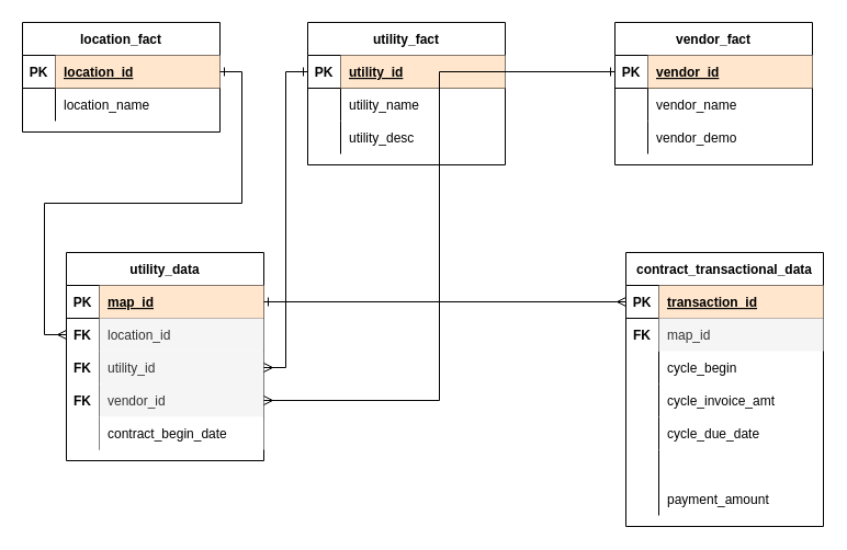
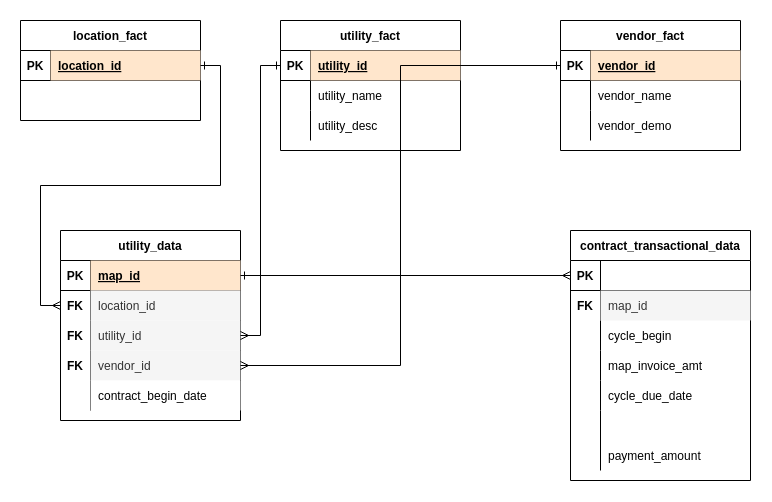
  <mxCell id="0" />
  <mxCell id="1" parent="0" />
  <mxCell id="2" value="location_fact" style="shape=table;startSize=30;container=1;collapsible=1;childLayout=tableLayout;fixedRows=1;rowLines=0;fontStyle=1;align=center;resizeLast=1;" vertex="1" parent="1"><mxGeometry x="20" y="20" width="180" height="100" as="geometry"><mxRectangle x="70" y="40" width="110" height="30" as="alternateBounds" /></mxGeometry></mxCell>
  <mxCell id="3" value="" style="shape=partialRectangle;collapsible=0;dropTarget=0;pointerEvents=0;fillColor=none;top=0;left=0;bottom=1;right=0;points=[[0,0.5],[1,0.5]];portConstraint=eastwest;" vertex="1" parent="2"><mxGeometry y="30" width="180" height="30" as="geometry" /></mxCell>
  <mxCell id="4" value="PK" style="shape=partialRectangle;connectable=0;fillColor=none;top=0;left=0;bottom=0;right=0;fontStyle=1;overflow=hidden;" vertex="1" parent="3"><mxGeometry width="30" height="30" as="geometry" /></mxCell>
  <mxCell id="5" value="location_id" style="shape=partialRectangle;connectable=0;fillColor=#ffe6cc;top=0;left=0;bottom=0;right=0;align=left;spacingLeft=6;fontStyle=5;overflow=hidden;strokeColor=#d79b00;" vertex="1" parent="3"><mxGeometry x="30" width="150" height="30" as="geometry" /></mxCell>
  <mxCell id="6" value="" style="shape=partialRectangle;collapsible=0;dropTarget=0;pointerEvents=0;fillColor=none;top=0;left=0;bottom=0;right=0;points=[[0,0.5],[1,0.5]];portConstraint=eastwest;" vertex="1" parent="2"><mxGeometry y="60" width="180" height="30" as="geometry" /></mxCell>
  <mxCell id="7" value="" style="shape=partialRectangle;connectable=0;fillColor=none;top=0;left=0;bottom=0;right=0;editable=1;overflow=hidden;" vertex="1" parent="6"><mxGeometry width="30" height="30" as="geometry" /></mxCell>
- <mxCell id="8" value="location_name" style="shape=partialRectangle;connectable=0;fillColor=none;top=0;left=0;bottom=0;right=0;align=left;spacingLeft=6;overflow=hidden;" vertex="1" parent="6"><mxGeometry x="30" width="150" height="30" as="geometry" /></mxCell>
  <mxCell id="9" value="utility_fact" style="shape=table;startSize=30;container=1;collapsible=1;childLayout=tableLayout;fixedRows=1;rowLines=0;fontStyle=1;align=center;resizeLast=1;" vertex="1" parent="1"><mxGeometry x="280" y="20" width="180" height="130" as="geometry"><mxRectangle x="70" y="160" width="90" height="30" as="alternateBounds" /></mxGeometry></mxCell>
  <mxCell id="10" value="" style="shape=partialRectangle;collapsible=0;dropTarget=0;pointerEvents=0;fillColor=none;top=0;left=0;bottom=1;right=0;points=[[0,0.5],[1,0.5]];portConstraint=eastwest;" vertex="1" parent="9"><mxGeometry y="30" width="180" height="30" as="geometry" /></mxCell>
  <mxCell id="11" value="PK" style="shape=partialRectangle;connectable=0;fillColor=none;top=0;left=0;bottom=0;right=0;fontStyle=1;overflow=hidden;" vertex="1" parent="10"><mxGeometry width="30" height="30" as="geometry" /></mxCell>
  <mxCell id="12" value="utility_id" style="shape=partialRectangle;connectable=0;fillColor=#ffe6cc;top=0;left=0;bottom=0;right=0;align=left;spacingLeft=6;fontStyle=5;overflow=hidden;strokeColor=#d79b00;" vertex="1" parent="10"><mxGeometry x="30" width="150" height="30" as="geometry" /></mxCell>
  <mxCell id="13" value="" style="shape=partialRectangle;collapsible=0;dropTarget=0;pointerEvents=0;fillColor=none;top=0;left=0;bottom=0;right=0;points=[[0,0.5],[1,0.5]];portConstraint=eastwest;" vertex="1" parent="9"><mxGeometry y="60" width="180" height="30" as="geometry" /></mxCell>
  <mxCell id="14" value="" style="shape=partialRectangle;connectable=0;fillColor=none;top=0;left=0;bottom=0;right=0;editable=1;overflow=hidden;" vertex="1" parent="13"><mxGeometry width="30" height="30" as="geometry" /></mxCell>
  <mxCell id="15" value="utility_name" style="shape=partialRectangle;connectable=0;fillColor=none;top=0;left=0;bottom=0;right=0;align=left;spacingLeft=6;overflow=hidden;" vertex="1" parent="13"><mxGeometry x="30" width="150" height="30" as="geometry" /></mxCell>
  <mxCell id="16" value="" style="shape=partialRectangle;collapsible=0;dropTarget=0;pointerEvents=0;fillColor=none;top=0;left=0;bottom=0;right=0;points=[[0,0.5],[1,0.5]];portConstraint=eastwest;" vertex="1" parent="9"><mxGeometry y="90" width="180" height="30" as="geometry" /></mxCell>
  <mxCell id="17" value="" style="shape=partialRectangle;connectable=0;fillColor=none;top=0;left=0;bottom=0;right=0;editable=1;overflow=hidden;" vertex="1" parent="16"><mxGeometry width="30" height="30" as="geometry" /></mxCell>
  <mxCell id="18" value="utility_desc" style="shape=partialRectangle;connectable=0;fillColor=none;top=0;left=0;bottom=0;right=0;align=left;spacingLeft=6;overflow=hidden;" vertex="1" parent="16"><mxGeometry x="30" width="150" height="30" as="geometry" /></mxCell>
  <mxCell id="19" value="vendor_fact" style="shape=table;startSize=30;container=1;collapsible=1;childLayout=tableLayout;fixedRows=1;rowLines=0;fontStyle=1;align=center;resizeLast=1;" vertex="1" parent="1"><mxGeometry x="560" y="20" width="180" height="130" as="geometry"><mxRectangle x="70" y="310" width="100" height="30" as="alternateBounds" /></mxGeometry></mxCell>
  <mxCell id="20" value="" style="shape=partialRectangle;collapsible=0;dropTarget=0;pointerEvents=0;fillColor=none;top=0;left=0;bottom=1;right=0;points=[[0,0.5],[1,0.5]];portConstraint=eastwest;" vertex="1" parent="19"><mxGeometry y="30" width="180" height="30" as="geometry" /></mxCell>
  <mxCell id="21" value="PK" style="shape=partialRectangle;connectable=0;fillColor=none;top=0;left=0;bottom=0;right=0;fontStyle=1;overflow=hidden;" vertex="1" parent="20"><mxGeometry width="30" height="30" as="geometry" /></mxCell>
  <mxCell id="22" value="vendor_id" style="shape=partialRectangle;connectable=0;fillColor=#ffe6cc;top=0;left=0;bottom=0;right=0;align=left;spacingLeft=6;fontStyle=5;overflow=hidden;strokeColor=#d79b00;" vertex="1" parent="20"><mxGeometry x="30" width="150" height="30" as="geometry" /></mxCell>
  <mxCell id="23" value="" style="shape=partialRectangle;collapsible=0;dropTarget=0;pointerEvents=0;fillColor=none;top=0;left=0;bottom=0;right=0;points=[[0,0.5],[1,0.5]];portConstraint=eastwest;" vertex="1" parent="19"><mxGeometry y="60" width="180" height="30" as="geometry" /></mxCell>
  <mxCell id="24" value="" style="shape=partialRectangle;connectable=0;fillColor=none;top=0;left=0;bottom=0;right=0;editable=1;overflow=hidden;" vertex="1" parent="23"><mxGeometry width="30" height="30" as="geometry" /></mxCell>
  <mxCell id="25" value="vendor_name" style="shape=partialRectangle;connectable=0;fillColor=none;top=0;left=0;bottom=0;right=0;align=left;spacingLeft=6;overflow=hidden;" vertex="1" parent="23"><mxGeometry x="30" width="150" height="30" as="geometry" /></mxCell>
  <mxCell id="26" value="" style="shape=partialRectangle;collapsible=0;dropTarget=0;pointerEvents=0;fillColor=none;top=0;left=0;bottom=0;right=0;points=[[0,0.5],[1,0.5]];portConstraint=eastwest;" vertex="1" parent="19"><mxGeometry y="90" width="180" height="30" as="geometry" /></mxCell>
  <mxCell id="27" value="" style="shape=partialRectangle;connectable=0;fillColor=none;top=0;left=0;bottom=0;right=0;editable=1;overflow=hidden;" vertex="1" parent="26"><mxGeometry width="30" height="30" as="geometry" /></mxCell>
  <mxCell id="28" value="vendor_demo" style="shape=partialRectangle;connectable=0;fillColor=none;top=0;left=0;bottom=0;right=0;align=left;spacingLeft=6;overflow=hidden;" vertex="1" parent="26"><mxGeometry x="30" width="150" height="30" as="geometry" /></mxCell>
  <mxCell id="29" value="utility_data" style="shape=table;startSize=30;container=1;collapsible=1;childLayout=tableLayout;fixedRows=1;rowLines=0;fontStyle=1;align=center;resizeLast=1;" vertex="1" parent="1"><mxGeometry x="60" y="230" width="180" height="190" as="geometry"><mxRectangle x="440" y="50" width="100" height="30" as="alternateBounds" /></mxGeometry></mxCell>
  <mxCell id="30" value="" style="shape=partialRectangle;collapsible=0;dropTarget=0;pointerEvents=0;fillColor=none;top=0;left=0;bottom=1;right=0;points=[[0,0.5],[1,0.5]];portConstraint=eastwest;" vertex="1" parent="29"><mxGeometry y="30" width="180" height="30" as="geometry" /></mxCell>
  <mxCell id="31" value="PK" style="shape=partialRectangle;connectable=0;fillColor=none;top=0;left=0;bottom=0;right=0;fontStyle=1;overflow=hidden;" vertex="1" parent="30"><mxGeometry width="30" height="30" as="geometry" /></mxCell>
  <mxCell id="32" value="map_id" style="shape=partialRectangle;connectable=0;fillColor=#ffe6cc;top=0;left=0;bottom=0;right=0;align=left;spacingLeft=6;fontStyle=5;overflow=hidden;strokeColor=#d79b00;" vertex="1" parent="30"><mxGeometry x="30" width="150" height="30" as="geometry" /></mxCell>
  <mxCell id="33" value="" style="shape=partialRectangle;collapsible=0;dropTarget=0;pointerEvents=0;fillColor=none;top=0;left=0;bottom=0;right=0;points=[[0,0.5],[1,0.5]];portConstraint=eastwest;" vertex="1" parent="29"><mxGeometry y="60" width="180" height="30" as="geometry" /></mxCell>
  <mxCell id="34" value="FK" style="shape=partialRectangle;connectable=0;fillColor=none;top=0;left=0;bottom=0;right=0;editable=1;overflow=hidden;fontStyle=1" vertex="1" parent="33"><mxGeometry width="30" height="30" as="geometry" /></mxCell>
  <mxCell id="35" value="location_id" style="shape=partialRectangle;connectable=0;fillColor=#f5f5f5;top=0;left=0;bottom=0;right=0;align=left;spacingLeft=6;overflow=hidden;strokeColor=#666666;fontColor=#333333;" vertex="1" parent="33"><mxGeometry x="30" width="150" height="30" as="geometry" /></mxCell>
  <mxCell id="36" value="" style="shape=partialRectangle;collapsible=0;dropTarget=0;pointerEvents=0;fillColor=none;top=0;left=0;bottom=0;right=0;points=[[0,0.5],[1,0.5]];portConstraint=eastwest;" vertex="1" parent="29"><mxGeometry y="90" width="180" height="30" as="geometry" /></mxCell>
  <mxCell id="37" value="FK" style="shape=partialRectangle;connectable=0;fillColor=none;top=0;left=0;bottom=0;right=0;editable=1;overflow=hidden;fontStyle=1" vertex="1" parent="36"><mxGeometry width="30" height="30" as="geometry" /></mxCell>
  <mxCell id="38" value="utility_id" style="shape=partialRectangle;connectable=0;fillColor=#f5f5f5;top=0;left=0;bottom=0;right=0;align=left;spacingLeft=6;overflow=hidden;strokeColor=#666666;fontColor=#333333;" vertex="1" parent="36"><mxGeometry x="30" width="150" height="30" as="geometry" /></mxCell>
  <mxCell id="39" value="" style="shape=partialRectangle;collapsible=0;dropTarget=0;pointerEvents=0;fillColor=none;top=0;left=0;bottom=0;right=0;points=[[0,0.5],[1,0.5]];portConstraint=eastwest;" vertex="1" parent="29"><mxGeometry y="120" width="180" height="30" as="geometry" /></mxCell>
  <mxCell id="40" value="FK" style="shape=partialRectangle;connectable=0;fillColor=none;top=0;left=0;bottom=0;right=0;editable=1;overflow=hidden;fontStyle=1" vertex="1" parent="39"><mxGeometry width="30" height="30" as="geometry" /></mxCell>
  <mxCell id="41" value="vendor_id" style="shape=partialRectangle;connectable=0;fillColor=#f5f5f5;top=0;left=0;bottom=0;right=0;align=left;spacingLeft=6;overflow=hidden;strokeColor=#666666;fontColor=#333333;" vertex="1" parent="39"><mxGeometry x="30" width="150" height="30" as="geometry" /></mxCell>
  <mxCell id="42" value="" style="shape=partialRectangle;collapsible=0;dropTarget=0;pointerEvents=0;fillColor=none;top=0;left=0;bottom=0;right=0;points=[[0,0.5],[1,0.5]];portConstraint=eastwest;" vertex="1" parent="29"><mxGeometry y="150" width="180" height="30" as="geometry" /></mxCell>
  <mxCell id="43" value="" style="shape=partialRectangle;connectable=0;fillColor=none;top=0;left=0;bottom=0;right=0;editable=1;overflow=hidden;fontStyle=1" vertex="1" parent="42"><mxGeometry width="30" height="30" as="geometry" /></mxCell>
  <mxCell id="44" value="contract_begin_date" style="shape=partialRectangle;connectable=0;top=0;left=0;bottom=0;right=0;align=left;spacingLeft=6;overflow=hidden;" vertex="1" parent="42"><mxGeometry x="30" width="150" height="30" as="geometry" /></mxCell>
  <mxCell id="45" value="contract_transactional_data" style="shape=table;startSize=30;container=1;collapsible=1;childLayout=tableLayout;fixedRows=1;rowLines=0;fontStyle=1;align=center;resizeLast=1;" vertex="1" parent="1"><mxGeometry x="570" y="230" width="180" height="250" as="geometry" /></mxCell>
  <mxCell id="46" value="" style="shape=partialRectangle;collapsible=0;dropTarget=0;pointerEvents=0;fillColor=none;top=0;left=0;bottom=1;right=0;points=[[0,0.5],[1,0.5]];portConstraint=eastwest;" vertex="1" parent="45"><mxGeometry y="30" width="180" height="30" as="geometry" /></mxCell>
  <mxCell id="47" value="PK" style="shape=partialRectangle;connectable=0;fillColor=none;top=0;left=0;bottom=0;right=0;fontStyle=1;overflow=hidden;" vertex="1" parent="46"><mxGeometry width="30" height="30" as="geometry" /></mxCell>
- <mxCell id="48" value="transaction_id" style="shape=partialRectangle;connectable=0;fillColor=#ffe6cc;top=0;left=0;bottom=0;right=0;align=left;spacingLeft=6;fontStyle=5;overflow=hidden;strokeColor=#d79b00;" vertex="1" parent="46"><mxGeometry x="30" width="150" height="30" as="geometry" /></mxCell>
  <mxCell id="49" value="" style="shape=partialRectangle;collapsible=0;dropTarget=0;pointerEvents=0;fillColor=none;top=0;left=0;bottom=0;right=0;points=[[0,0.5],[1,0.5]];portConstraint=eastwest;" vertex="1" parent="45"><mxGeometry y="60" width="180" height="30" as="geometry" /></mxCell>
  <mxCell id="50" value="FK" style="shape=partialRectangle;connectable=0;fillColor=none;top=0;left=0;bottom=0;right=0;editable=1;overflow=hidden;fontStyle=1" vertex="1" parent="49"><mxGeometry width="30" height="30" as="geometry" /></mxCell>
  <mxCell id="51" value="map_id" style="shape=partialRectangle;connectable=0;fillColor=#f5f5f5;top=0;left=0;bottom=0;right=0;align=left;spacingLeft=6;overflow=hidden;strokeColor=#666666;fontColor=#333333;" vertex="1" parent="49"><mxGeometry x="30" width="150" height="30" as="geometry" /></mxCell>
  <mxCell id="52" value="" style="shape=partialRectangle;collapsible=0;dropTarget=0;pointerEvents=0;fillColor=none;top=0;left=0;bottom=0;right=0;points=[[0,0.5],[1,0.5]];portConstraint=eastwest;" vertex="1" parent="45"><mxGeometry y="90" width="180" height="30" as="geometry" /></mxCell>
  <mxCell id="53" value="" style="shape=partialRectangle;connectable=0;fillColor=none;top=0;left=0;bottom=0;right=0;editable=1;overflow=hidden;" vertex="1" parent="52"><mxGeometry width="30" height="30" as="geometry" /></mxCell>
  <mxCell id="54" value="cycle_begin" style="shape=partialRectangle;connectable=0;fillColor=none;top=0;left=0;bottom=0;right=0;align=left;spacingLeft=6;overflow=hidden;" vertex="1" parent="52"><mxGeometry x="30" width="150" height="30" as="geometry" /></mxCell>
  <mxCell id="55" value="" style="shape=partialRectangle;collapsible=0;dropTarget=0;pointerEvents=0;fillColor=none;top=0;left=0;bottom=0;right=0;points=[[0,0.5],[1,0.5]];portConstraint=eastwest;" vertex="1" parent="45"><mxGeometry y="120" width="180" height="30" as="geometry" /></mxCell>
  <mxCell id="56" value="" style="shape=partialRectangle;connectable=0;fillColor=none;top=0;left=0;bottom=0;right=0;editable=1;overflow=hidden;" vertex="1" parent="55"><mxGeometry width="30" height="30" as="geometry" /></mxCell>
- <mxCell id="57" value="cycle_invoice_amt" style="shape=partialRectangle;connectable=0;fillColor=none;top=0;left=0;bottom=0;right=0;align=left;spacingLeft=6;overflow=hidden;" vertex="1" parent="55"><mxGeometry x="30" width="150" height="30" as="geometry" /></mxCell>
+ <mxCell id="57" value="map_invoice_amt" style="shape=partialRectangle;connectable=0;fillColor=none;top=0;left=0;bottom=0;right=0;align=left;spacingLeft=6;overflow=hidden;" vertex="1" parent="55"><mxGeometry x="30" width="150" height="30" as="geometry" /></mxCell>
  <mxCell id="58" value="" style="shape=partialRectangle;collapsible=0;dropTarget=0;pointerEvents=0;fillColor=none;top=0;left=0;bottom=0;right=0;points=[[0,0.5],[1,0.5]];portConstraint=eastwest;" vertex="1" parent="45"><mxGeometry y="150" width="180" height="30" as="geometry" /></mxCell>
  <mxCell id="59" value="" style="shape=partialRectangle;connectable=0;fillColor=none;top=0;left=0;bottom=0;right=0;editable=1;overflow=hidden;" vertex="1" parent="58"><mxGeometry width="30" height="30" as="geometry" /></mxCell>
  <mxCell id="60" value="cycle_due_date" style="shape=partialRectangle;connectable=0;fillColor=none;top=0;left=0;bottom=0;right=0;align=left;spacingLeft=6;overflow=hidden;" vertex="1" parent="58"><mxGeometry x="30" width="150" height="30" as="geometry" /></mxCell>
  <mxCell id="61" value="" style="shape=partialRectangle;collapsible=0;dropTarget=0;pointerEvents=0;fillColor=none;top=0;left=0;bottom=0;right=0;points=[[0,0.5],[1,0.5]];portConstraint=eastwest;" vertex="1" parent="45"><mxGeometry y="180" width="180" height="30" as="geometry" /></mxCell>
  <mxCell id="62" value="" style="shape=partialRectangle;connectable=0;fillColor=none;top=0;left=0;bottom=0;right=0;editable=1;overflow=hidden;" vertex="1" parent="61"><mxGeometry width="30" height="30" as="geometry" /></mxCell>
  <mxCell id="63" value="" style="shape=partialRectangle;collapsible=0;dropTarget=0;pointerEvents=0;fillColor=none;top=0;left=0;bottom=0;right=0;points=[[0,0.5],[1,0.5]];portConstraint=eastwest;" vertex="1" parent="45"><mxGeometry y="210" width="180" height="30" as="geometry" /></mxCell>
  <mxCell id="64" value="" style="shape=partialRectangle;connectable=0;fillColor=none;top=0;left=0;bottom=0;right=0;editable=1;overflow=hidden;" vertex="1" parent="63"><mxGeometry width="30" height="30" as="geometry" /></mxCell>
  <mxCell id="65" value="payment_amount" style="shape=partialRectangle;connectable=0;fillColor=none;top=0;left=0;bottom=0;right=0;align=left;spacingLeft=6;overflow=hidden;" vertex="1" parent="63"><mxGeometry x="30" width="150" height="30" as="geometry" /></mxCell>
  <mxCell id="66" style="edgeStyle=orthogonalEdgeStyle;rounded=0;orthogonalLoop=1;jettySize=auto;html=1;entryX=0;entryY=0.5;entryDx=0;entryDy=0;endArrow=ERmany;endFill=0;startArrow=ERone;startFill=0;" edge="1" parent="1" source="3" target="33"><mxGeometry relative="1" as="geometry" /></mxCell>
  <mxCell id="67" style="edgeStyle=orthogonalEdgeStyle;rounded=0;orthogonalLoop=1;jettySize=auto;html=1;startArrow=ERone;startFill=0;endArrow=ERmany;endFill=0;" edge="1" parent="1" source="10" target="36"><mxGeometry relative="1" as="geometry" /></mxCell>
  <mxCell id="68" style="edgeStyle=orthogonalEdgeStyle;rounded=0;orthogonalLoop=1;jettySize=auto;html=1;entryX=1;entryY=0.5;entryDx=0;entryDy=0;startArrow=ERone;startFill=0;endArrow=ERmany;endFill=0;" edge="1" parent="1" source="20" target="39"><mxGeometry relative="1" as="geometry" /></mxCell>
  <mxCell id="69" style="edgeStyle=orthogonalEdgeStyle;rounded=0;orthogonalLoop=1;jettySize=auto;html=1;entryX=0;entryY=0.5;entryDx=0;entryDy=0;startArrow=ERone;startFill=0;endArrow=ERmany;endFill=0;" edge="1" parent="1" source="30" target="46"><mxGeometry relative="1" as="geometry" /></mxCell>
